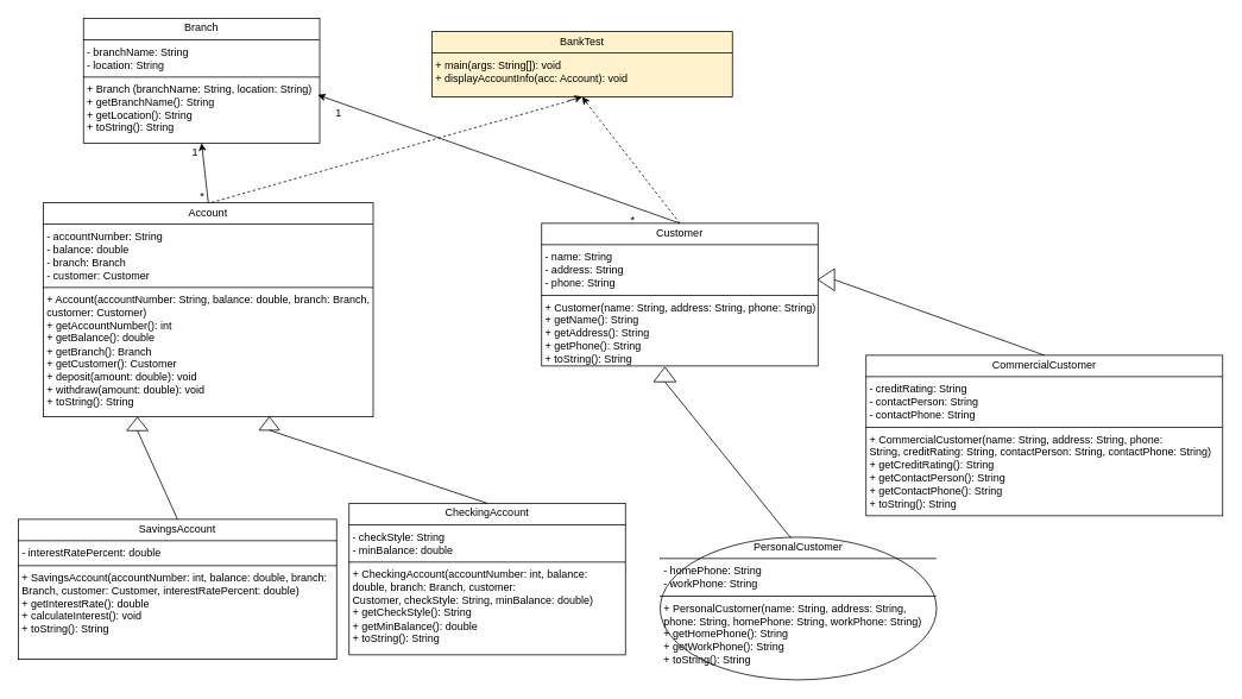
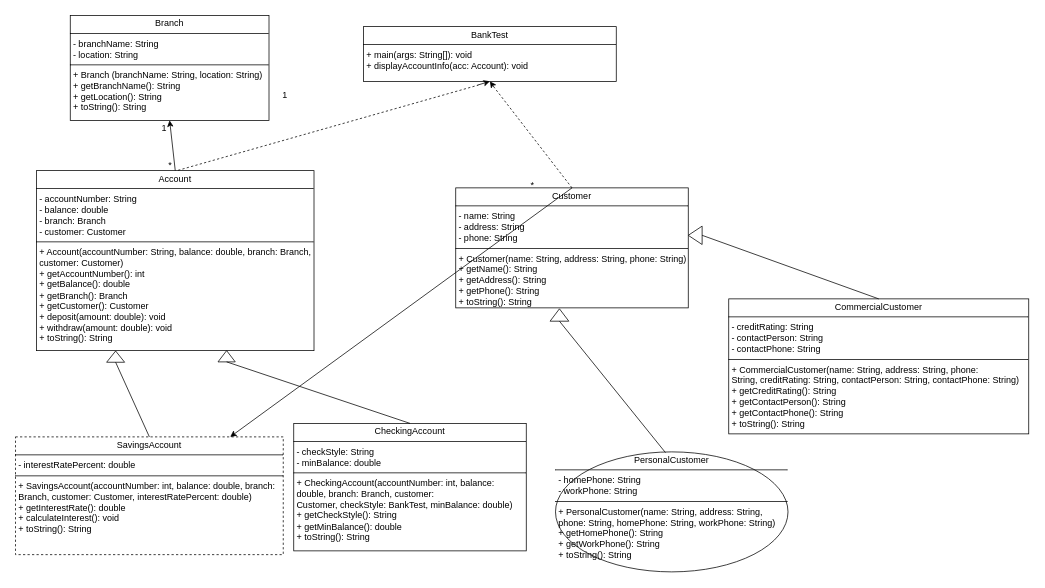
  <mxCell id="0" />
  <mxCell id="1" parent="0" />
  <mxCell id="2" value="&lt;p style=&quot;margin:0px;margin-top:4px;text-align:center;&quot;&gt;Branch&lt;/p&gt;&lt;hr size=&quot;1&quot; style=&quot;border-style:solid;&quot;&gt;&lt;p style=&quot;margin:0px;margin-left:4px;&quot;&gt;- branchName: String&lt;br&gt;- location: String&lt;/p&gt;&lt;hr size=&quot;1&quot; style=&quot;border-style:solid;&quot;&gt;&lt;p style=&quot;margin:0px;margin-left:4px;&quot;&gt;+ Branch (branchName: String, location: String)&lt;br&gt;+ getBranchName(): String&lt;/p&gt;&lt;p style=&quot;margin:0px;margin-left:4px;&quot;&gt;+ getLocation(): String&lt;/p&gt;&lt;p style=&quot;margin:0px;margin-left:4px;&quot;&gt;+ toString(): String&lt;/p&gt;" style="verticalAlign=top;align=left;overflow=fill;html=1;whiteSpace=wrap;" parent="1" vertex="1"><mxGeometry x="93" y="20" width="265" height="140" as="geometry" /></mxCell>
  <mxCell id="3" value="&lt;p style=&quot;margin:0px;margin-top:4px;text-align:center;&quot;&gt;Account&lt;/p&gt;&lt;hr size=&quot;1&quot; style=&quot;border-style:solid;&quot;&gt;&lt;p style=&quot;margin:0px;margin-left:4px;&quot;&gt;- accountNumber: String&lt;/p&gt;&lt;p style=&quot;margin:0px;margin-left:4px;&quot;&gt;- balance: double&lt;/p&gt;&lt;p style=&quot;margin:0px;margin-left:4px;&quot;&gt;- branch: Branch&lt;/p&gt;&lt;p style=&quot;margin:0px;margin-left:4px;&quot;&gt;- customer: Customer&lt;/p&gt;&lt;hr size=&quot;1&quot; style=&quot;border-style:solid;&quot;&gt;&lt;p style=&quot;margin:0px;margin-left:4px;&quot;&gt;+ Account(accountNumber: String, balance: double, branch: Branch, customer: Customer)&lt;/p&gt;&lt;p style=&quot;margin:0px;margin-left:4px;&quot;&gt;+ getAccountNumber(): int&lt;/p&gt;&lt;p style=&quot;margin:0px;margin-left:4px;&quot;&gt;+ getBalance(): double&lt;/p&gt;&lt;p style=&quot;margin:0px;margin-left:4px;&quot;&gt;+ getBranch(): Branch&lt;/p&gt;&lt;p style=&quot;margin:0px;margin-left:4px;&quot;&gt;+ getCustomer(): Customer&lt;/p&gt;&lt;p style=&quot;margin:0px;margin-left:4px;&quot;&gt;+ deposit(amount: double): void&lt;/p&gt;&lt;p style=&quot;margin:0px;margin-left:4px;&quot;&gt;+ withdraw(amount: double): void&lt;/p&gt;&lt;p style=&quot;margin:0px;margin-left:4px;&quot;&gt;+ toString(): String&lt;/p&gt;" style="verticalAlign=top;align=left;overflow=fill;html=1;whiteSpace=wrap;" parent="1" vertex="1"><mxGeometry x="48" y="227" width="370" height="240" as="geometry" /></mxCell>
  <mxCell id="4" value="&lt;p style=&quot;margin:0px;margin-top:4px;text-align:center;&quot;&gt;Customer&lt;/p&gt;&lt;hr size=&quot;1&quot; style=&quot;border-style:solid;&quot;&gt;&lt;p style=&quot;margin:0px;margin-left:4px;&quot;&gt;- name: String&lt;/p&gt;&lt;p style=&quot;margin:0px;margin-left:4px;&quot;&gt;- address: String&lt;/p&gt;&lt;p style=&quot;margin:0px;margin-left:4px;&quot;&gt;- phone: String&lt;/p&gt;&lt;hr size=&quot;1&quot; style=&quot;border-style:solid;&quot;&gt;&lt;p style=&quot;margin:0px;margin-left:4px;&quot;&gt;+ Customer(name: String, address: String, phone: String)&lt;/p&gt;&lt;p style=&quot;margin:0px;margin-left:4px;&quot;&gt;+ getName(): String&lt;/p&gt;&lt;p style=&quot;margin:0px;margin-left:4px;&quot;&gt;+ getAddress(): String&lt;/p&gt;&lt;p style=&quot;margin:0px;margin-left:4px;&quot;&gt;+ getPhone(): String&lt;/p&gt;&lt;p style=&quot;margin:0px;margin-left:4px;&quot;&gt;+ toString(): String&lt;/p&gt;" style="verticalAlign=top;align=left;overflow=fill;html=1;whiteSpace=wrap;" parent="1" vertex="1"><mxGeometry x="607" y="250" width="310" height="160" as="geometry" /></mxCell>
  <mxCell id="5" value="&lt;p style=&quot;margin:0px;margin-top:4px;text-align:center;&quot;&gt;CommercialCustomer&lt;/p&gt;&lt;hr size=&quot;1&quot; style=&quot;border-style:solid;&quot;&gt;&lt;p style=&quot;margin:0px;margin-left:4px;&quot;&gt;- creditRating: String&lt;/p&gt;&lt;p style=&quot;margin:0px;margin-left:4px;&quot;&gt;- contactPerson: String&lt;/p&gt;&lt;p style=&quot;margin:0px;margin-left:4px;&quot;&gt;- contactPhone: String&lt;/p&gt;&lt;hr size=&quot;1&quot; style=&quot;border-style:solid;&quot;&gt;&lt;p style=&quot;margin:0px;margin-left:4px;&quot;&gt;+ CommercialCustomer(name: String, address: String, phone: String,&amp;nbsp;&lt;span style=&quot;background-color: transparent; color: light-dark(rgb(0, 0, 0), rgb(255, 255, 255));&quot;&gt;creditRating: String, contactPerson: String, contactPhone: String)&lt;/span&gt;&lt;/p&gt;&lt;p style=&quot;margin:0px;margin-left:4px;&quot;&gt;+ getCreditRating(): String&lt;/p&gt;&lt;p style=&quot;margin:0px;margin-left:4px;&quot;&gt;+ getContactPerson(): String&lt;/p&gt;&lt;p style=&quot;margin:0px;margin-left:4px;&quot;&gt;+ getContactPhone(): String&lt;/p&gt;&lt;p style=&quot;margin:0px;margin-left:4px;&quot;&gt;+ toString(): String&lt;/p&gt;" style="verticalAlign=top;align=left;overflow=fill;html=1;whiteSpace=wrap;" parent="1" vertex="1"><mxGeometry x="971" y="398" width="400" height="180" as="geometry" /></mxCell>
  <mxCell id="6" value="&lt;p style=&quot;margin:0px;margin-top:4px;text-align:center;&quot;&gt;PersonalCustomer&lt;/p&gt;&lt;hr size=&quot;1&quot; style=&quot;border-style:solid;&quot;&gt;&lt;p style=&quot;margin:0px;margin-left:4px;&quot;&gt;- homePhone: String&lt;/p&gt;&lt;p style=&quot;margin:0px;margin-left:4px;&quot;&gt;- workPhone: String&lt;/p&gt;&lt;hr size=&quot;1&quot; style=&quot;border-style:solid;&quot;&gt;&lt;p style=&quot;margin:0px;margin-left:4px;&quot;&gt;+ PersonalCustomer(name: String, address: String, phone: String,&amp;nbsp;&lt;span style=&quot;background-color: transparent; color: light-dark(rgb(0, 0, 0), rgb(255, 255, 255));&quot;&gt;homePhone: String, workPhone: String)&lt;/span&gt;&lt;/p&gt;&lt;p style=&quot;margin:0px;margin-left:4px;&quot;&gt;+ getHomePhone(): String&lt;/p&gt;&lt;p style=&quot;margin:0px;margin-left:4px;&quot;&gt;+ getWorkPhone(): String&lt;/p&gt;&lt;p style=&quot;margin:0px;margin-left:4px;&quot;&gt;+ toString(): String&lt;/p&gt;" style="ellipse;verticalAlign=top;align=left;overflow=fill;html=1;whiteSpace=wrap;" parent="1" vertex="1"><mxGeometry x="740" y="602" width="310" height="160" as="geometry" /></mxCell>
- <mxCell id="7" value="&lt;p style=&quot;margin:0px;margin-top:4px;text-align:center;&quot;&gt;CheckingAccount&lt;/p&gt;&lt;hr size=&quot;1&quot; style=&quot;border-style:solid;&quot;&gt;&lt;p style=&quot;margin:0px;margin-left:4px;&quot;&gt;- checkStyle: String&lt;/p&gt;&lt;p style=&quot;margin:0px;margin-left:4px;&quot;&gt;- minBalance: double&lt;/p&gt;&lt;hr size=&quot;1&quot; style=&quot;border-style:solid;&quot;&gt;&lt;p style=&quot;margin:0px;margin-left:4px;&quot;&gt;+ CheckingAccount(accountNumber: int, balance: double, branch: Branch, customer: Customer,&amp;nbsp;&lt;span style=&quot;background-color: transparent; color: light-dark(rgb(0, 0, 0), rgb(255, 255, 255));&quot;&gt;checkStyle: String, minBalance: double)&lt;/span&gt;&lt;/p&gt;&lt;p style=&quot;margin:0px;margin-left:4px;&quot;&gt;+ getCheckStyle(): String&lt;/p&gt;&lt;p style=&quot;margin:0px;margin-left:4px;&quot;&gt;+ getMinBalance(): double&lt;/p&gt;&lt;p style=&quot;margin:0px;margin-left:4px;&quot;&gt;+ toString(): String&lt;/p&gt;" style="verticalAlign=top;align=left;overflow=fill;html=1;whiteSpace=wrap;" parent="1" vertex="1"><mxGeometry x="391" y="564" width="310" height="170" as="geometry" /></mxCell>
- <mxCell id="8" value="&lt;p style=&quot;margin:0px;margin-top:4px;text-align:center;&quot;&gt;SavingsAccount&lt;/p&gt;&lt;hr size=&quot;1&quot; style=&quot;border-style:solid;&quot;&gt;&lt;p style=&quot;margin:0px;margin-left:4px;&quot;&gt;- interestRatePercent: double&lt;br&gt;&lt;/p&gt;&lt;hr size=&quot;1&quot; style=&quot;border-style:solid;&quot;&gt;&lt;p style=&quot;margin:0px;margin-left:4px;&quot;&gt;+ SavingsAccount(accountNumber: int, balance: double, branch: Branch, customer: Customer,&lt;span style=&quot;background-color: transparent; color: light-dark(rgb(0, 0, 0), rgb(255, 255, 255));&quot;&gt;&amp;nbsp;interestRatePercent: double)&lt;/span&gt;&lt;/p&gt;&lt;p style=&quot;margin:0px;margin-left:4px;&quot;&gt;+ getInterestRate(): double&lt;/p&gt;&lt;p style=&quot;margin:0px;margin-left:4px;&quot;&gt;+ calculateInterest(): void&lt;/p&gt;&lt;p style=&quot;margin:0px;margin-left:4px;&quot;&gt;+ toString(): String&lt;/p&gt;" style="verticalAlign=top;align=left;overflow=fill;html=1;whiteSpace=wrap;" parent="1" vertex="1"><mxGeometry x="20" y="582" width="357" height="157" as="geometry" /></mxCell>
- <mxCell id="9" value="&lt;p style=&quot;margin:0px;margin-top:4px;text-align:center;&quot;&gt;BankTest&lt;/p&gt;&lt;hr size=&quot;1&quot; style=&quot;border-style:solid;&quot;&gt;&lt;p style=&quot;margin:0px;margin-left:4px;&quot;&gt;+ main(args: String[]): void&lt;/p&gt;&lt;p style=&quot;margin:0px;margin-left:4px;&quot;&gt;+ displayAccountInfo(acc: Account): void&lt;/p&gt;" style="verticalAlign=top;align=left;overflow=fill;html=1;whiteSpace=wrap;fillColor=#fff2cc;" parent="1" vertex="1"><mxGeometry x="484" y="35" width="337" height="73" as="geometry" /></mxCell>
+ <mxCell id="7" value="&lt;p style=&quot;margin:0px;margin-top:4px;text-align:center;&quot;&gt;CheckingAccount&lt;/p&gt;&lt;hr size=&quot;1&quot; style=&quot;border-style:solid;&quot;&gt;&lt;p style=&quot;margin:0px;margin-left:4px;&quot;&gt;- checkStyle: String&lt;/p&gt;&lt;p style=&quot;margin:0px;margin-left:4px;&quot;&gt;- minBalance: double&lt;/p&gt;&lt;hr size=&quot;1&quot; style=&quot;border-style:solid;&quot;&gt;&lt;p style=&quot;margin:0px;margin-left:4px;&quot;&gt;+ CheckingAccount(accountNumber: int, balance: double, branch: Branch, customer: Customer,&amp;nbsp;&lt;span style=&quot;background-color: transparent; color: light-dark(rgb(0, 0, 0), rgb(255, 255, 255));&quot;&gt;checkStyle: BankTest, minBalance: double)&lt;/span&gt;&lt;/p&gt;&lt;p style=&quot;margin:0px;margin-left:4px;&quot;&gt;+ getCheckStyle(): String&lt;/p&gt;&lt;p style=&quot;margin:0px;margin-left:4px;&quot;&gt;+ getMinBalance(): double&lt;/p&gt;&lt;p style=&quot;margin:0px;margin-left:4px;&quot;&gt;+ toString(): String&lt;/p&gt;" style="verticalAlign=top;align=left;overflow=fill;html=1;whiteSpace=wrap;" parent="1" vertex="1"><mxGeometry x="391" y="564" width="310" height="170" as="geometry" /></mxCell>
+ <mxCell id="8" value="&lt;p style=&quot;margin:0px;margin-top:4px;text-align:center;&quot;&gt;SavingsAccount&lt;/p&gt;&lt;hr size=&quot;1&quot; style=&quot;border-style:solid;&quot;&gt;&lt;p style=&quot;margin:0px;margin-left:4px;&quot;&gt;- interestRatePercent: double&lt;br&gt;&lt;/p&gt;&lt;hr size=&quot;1&quot; style=&quot;border-style:solid;&quot;&gt;&lt;p style=&quot;margin:0px;margin-left:4px;&quot;&gt;+ SavingsAccount(accountNumber: int, balance: double, branch: Branch, customer: Customer,&lt;span style=&quot;background-color: transparent; color: light-dark(rgb(0, 0, 0), rgb(255, 255, 255));&quot;&gt;&amp;nbsp;interestRatePercent: double)&lt;/span&gt;&lt;/p&gt;&lt;p style=&quot;margin:0px;margin-left:4px;&quot;&gt;+ getInterestRate(): double&lt;/p&gt;&lt;p style=&quot;margin:0px;margin-left:4px;&quot;&gt;+ calculateInterest(): void&lt;/p&gt;&lt;p style=&quot;margin:0px;margin-left:4px;&quot;&gt;+ toString(): String&lt;/p&gt;" style="verticalAlign=top;align=left;overflow=fill;html=1;whiteSpace=wrap;dashed=1;" parent="1" vertex="1"><mxGeometry x="20" y="582" width="357" height="157" as="geometry" /></mxCell>
+ <mxCell id="9" value="&lt;p style=&quot;margin:0px;margin-top:4px;text-align:center;&quot;&gt;BankTest&lt;/p&gt;&lt;hr size=&quot;1&quot; style=&quot;border-style:solid;&quot;&gt;&lt;p style=&quot;margin:0px;margin-left:4px;&quot;&gt;+ main(args: String[]): void&lt;/p&gt;&lt;p style=&quot;margin:0px;margin-left:4px;&quot;&gt;+ displayAccountInfo(acc: Account): void&lt;/p&gt;" style="verticalAlign=top;align=left;overflow=fill;html=1;whiteSpace=wrap;" parent="1" vertex="1"><mxGeometry x="484" y="35" width="337" height="73" as="geometry" /></mxCell>
  <mxCell id="10" value="" style="triangle;whiteSpace=wrap;html=1;rotation=-90;" parent="1" vertex="1"><mxGeometry x="294" y="463" width="15" height="23" as="geometry" /></mxCell>
  <mxCell id="11" value="" style="triangle;whiteSpace=wrap;html=1;rotation=-90;" parent="1" vertex="1"><mxGeometry x="146" y="463" width="15" height="24" as="geometry" /></mxCell>
  <mxCell id="12" value="" style="triangle;whiteSpace=wrap;html=1;rotation=-90;" parent="1" vertex="1"><mxGeometry x="737" y="407" width="16.5" height="25" as="geometry" /></mxCell>
  <mxCell id="13" value="" style="triangle;whiteSpace=wrap;html=1;rotation=-180;" parent="1" vertex="1"><mxGeometry x="917" y="301" width="18.5" height="24.5" as="geometry" /></mxCell>
  <mxCell id="14" value="" style="endArrow=none;html=1;rounded=0;entryX=0.5;entryY=0;entryDx=0;entryDy=0;exitX=0;exitY=0.5;exitDx=0;exitDy=0;" parent="1" source="13" target="5" edge="1"><mxGeometry width="50" height="50" relative="1" as="geometry"><mxPoint x="1164" y="472" as="sourcePoint" /><mxPoint x="1113" y="386" as="targetPoint" /></mxGeometry></mxCell>
  <mxCell id="15" value="" style="endArrow=none;html=1;rounded=0;exitX=0;exitY=0.5;exitDx=0;exitDy=0;entryX=0.473;entryY=0.006;entryDx=0;entryDy=0;entryPerimeter=0;" parent="1" source="12" target="6" edge="1"><mxGeometry width="50" height="50" relative="1" as="geometry"><mxPoint x="1063" y="436" as="sourcePoint" /><mxPoint x="1113" y="386" as="targetPoint" /></mxGeometry></mxCell>
  <mxCell id="16" value="" style="endArrow=none;html=1;rounded=0;exitX=0;exitY=0.5;exitDx=0;exitDy=0;entryX=0.5;entryY=0;entryDx=0;entryDy=0;" parent="1" source="10" target="7" edge="1"><mxGeometry width="50" height="50" relative="1" as="geometry"><mxPoint x="640" y="553" as="sourcePoint" /><mxPoint x="690" y="503" as="targetPoint" /></mxGeometry></mxCell>
  <mxCell id="17" value="" style="endArrow=none;html=1;rounded=0;exitX=0;exitY=0.5;exitDx=0;exitDy=0;entryX=0.5;entryY=0;entryDx=0;entryDy=0;" parent="1" source="11" target="8" edge="1"><mxGeometry width="50" height="50" relative="1" as="geometry"><mxPoint x="640" y="553" as="sourcePoint" /><mxPoint x="690" y="503" as="targetPoint" /></mxGeometry></mxCell>
  <mxCell id="18" value="" style="endArrow=classic;html=1;rounded=0;exitX=0.5;exitY=0;exitDx=0;exitDy=0;entryX=0.5;entryY=1;entryDx=0;entryDy=0;" parent="1" source="3" target="2" edge="1"><mxGeometry width="50" height="50" relative="1" as="geometry"><mxPoint x="640" y="318" as="sourcePoint" /><mxPoint x="690" y="268" as="targetPoint" /></mxGeometry></mxCell>
  <mxCell id="19" value="" style="endArrow=none;dashed=1;html=1;rounded=0;exitX=0.989;exitY=0.753;exitDx=0;exitDy=0;exitPerimeter=0;" parent="1" source="26" edge="1"><mxGeometry width="50" height="50" relative="1" as="geometry"><mxPoint x="177" y="246" as="sourcePoint" /><mxPoint x="637" y="113" as="targetPoint" /></mxGeometry></mxCell>
  <mxCell id="20" value="" style="endArrow=none;dashed=1;html=1;rounded=0;exitX=0.5;exitY=0;exitDx=0;exitDy=0;" parent="1" source="4" edge="1"><mxGeometry width="50" height="50" relative="1" as="geometry"><mxPoint x="684" y="316" as="sourcePoint" /><mxPoint x="659" y="117" as="targetPoint" /></mxGeometry></mxCell>
- <mxCell id="21" value="" style="endArrow=classic;html=1;rounded=0;exitX=0.5;exitY=0;exitDx=0;exitDy=0;entryX=0.992;entryY=0.614;entryDx=0;entryDy=0;entryPerimeter=0;" parent="1" source="4" target="2" edge="1"><mxGeometry width="50" height="50" relative="1" as="geometry"><mxPoint x="684" y="316" as="sourcePoint" /><mxPoint x="618" y="212" as="targetPoint" /></mxGeometry></mxCell>
+ <mxCell id="21" value="" style="endArrow=classic;html=1;rounded=0;exitX=0.5;exitY=0;exitDx=0;exitDy=0;" parent="1" source="4" target="8" edge="1"><mxGeometry width="50" height="50" relative="1" as="geometry"><mxPoint x="684" y="316" as="sourcePoint" /><mxPoint x="618" y="212" as="targetPoint" /></mxGeometry></mxCell>
  <mxCell id="22" value="" style="endArrow=classic;html=1;rounded=0;entryX=0.5;entryY=1;entryDx=0;entryDy=0;" parent="1" target="9" edge="1"><mxGeometry width="50" height="50" relative="1" as="geometry"><mxPoint x="659" y="117" as="sourcePoint" /><mxPoint x="1018" y="174" as="targetPoint" /></mxGeometry></mxCell>
  <mxCell id="23" value="" style="endArrow=classic;html=1;rounded=0;entryX=0.5;entryY=1;entryDx=0;entryDy=0;" parent="1" target="9" edge="1"><mxGeometry width="50" height="50" relative="1" as="geometry"><mxPoint x="636" y="113" as="sourcePoint" /><mxPoint x="1017" y="172" as="targetPoint" /></mxGeometry></mxCell>
  <mxCell id="24" value="1" style="text;html=1;align=center;verticalAlign=middle;resizable=0;points=[];autosize=1;strokeColor=none;fillColor=none;" parent="1" vertex="1"><mxGeometry x="205" y="157" width="25" height="26" as="geometry" /></mxCell>
  <mxCell id="25" value="1" style="text;html=1;align=center;verticalAlign=middle;resizable=0;points=[];autosize=1;strokeColor=none;fillColor=none;" parent="1" vertex="1"><mxGeometry x="366" y="113" width="25" height="26" as="geometry" /></mxCell>
  <mxCell id="26" value="*" style="text;html=1;align=center;verticalAlign=middle;resizable=0;points=[];autosize=1;strokeColor=none;fillColor=none;" parent="1" vertex="1"><mxGeometry x="214" y="207" width="23" height="26" as="geometry" /></mxCell>
  <mxCell id="27" value="*" style="text;html=1;align=center;verticalAlign=middle;resizable=0;points=[];autosize=1;strokeColor=none;fillColor=none;" parent="1" vertex="1"><mxGeometry x="697" y="233" width="23" height="26" as="geometry" /></mxCell>
  <mxCell id="28" style="edgeStyle=orthogonalEdgeStyle;rounded=0;orthogonalLoop=1;jettySize=auto;html=1;exitX=0.5;exitY=1;exitDx=0;exitDy=0;" parent="1" source="7" target="7" edge="1"><mxGeometry relative="1" as="geometry" /></mxCell>
